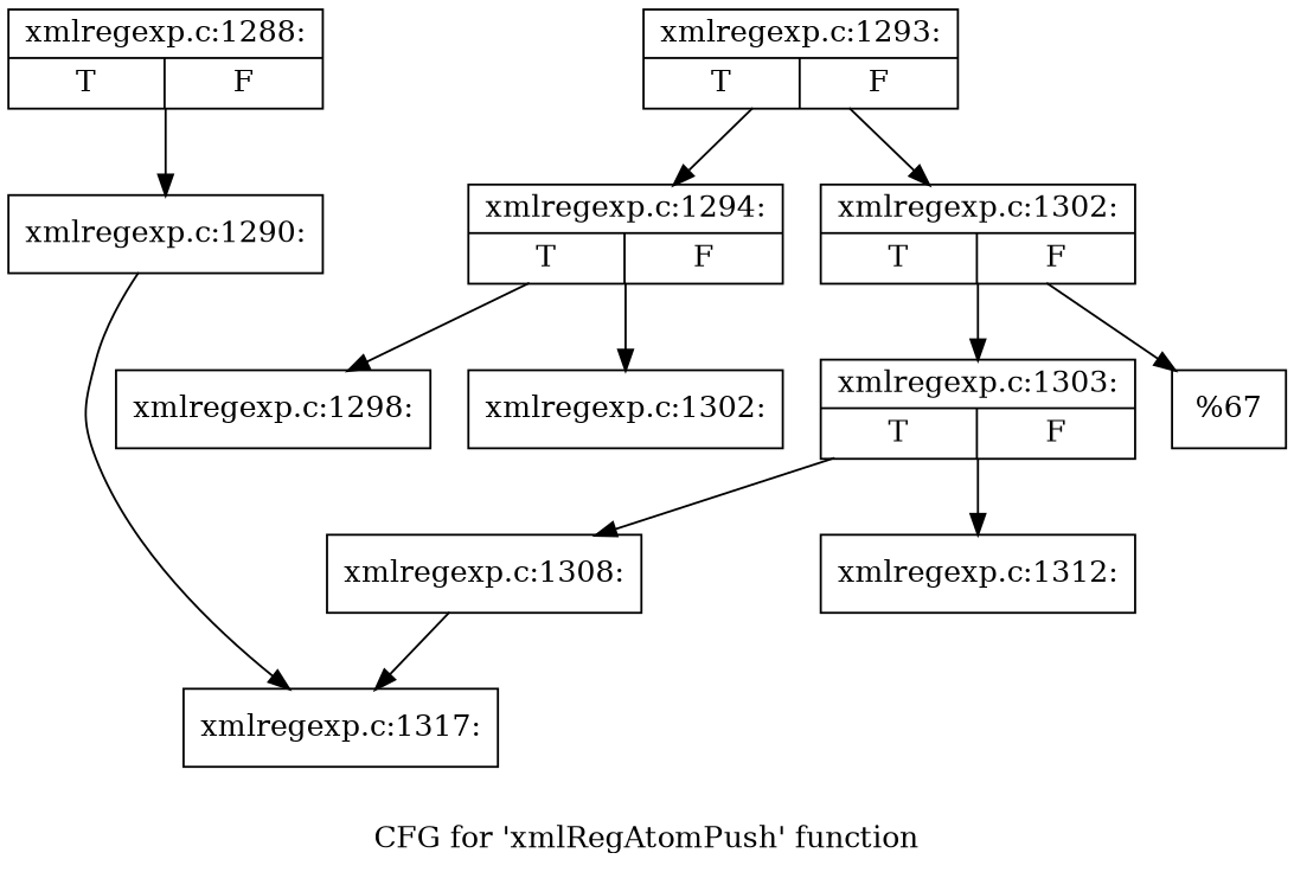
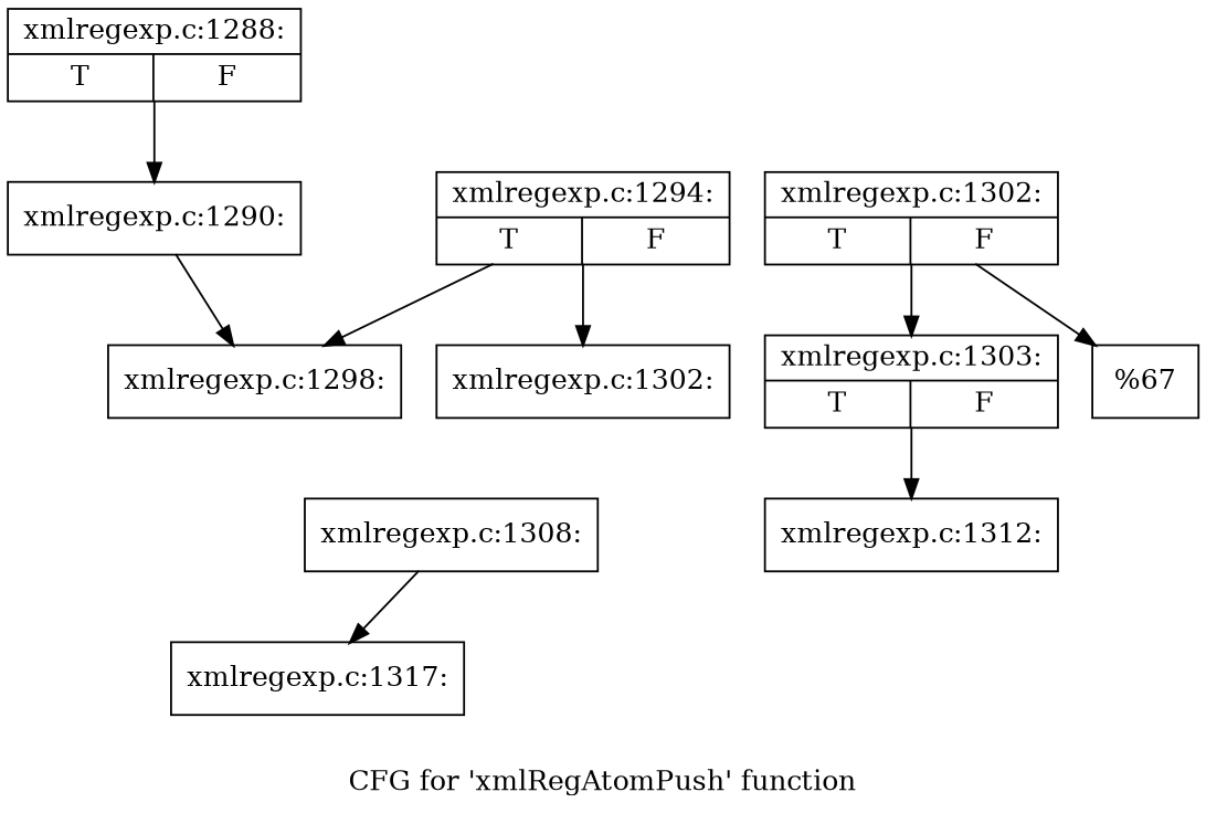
  digraph {
    label="CFG for 'xmlRegAtomPush' function"
    node [shape=record]
    n1 [label="{xmlregexp.c:1288:|{<s0>T|<s1>F}}"]
    n2 [label="{xmlregexp.c:1290:}"]
    n3 [label="{xmlregexp.c:1317:}"]
-   n4 [label="{xmlregexp.c:1293:|{<s0>T|<s1>F}}"]
    n5 [label="{xmlregexp.c:1294:|{<s0>T|<s1>F}}"]
    n6 [label="{xmlregexp.c:1302:|{<s0>T|<s1>F}}"]
    n7 [label="{xmlregexp.c:1298:}"]
    n8 [label="{xmlregexp.c:1302:}"]
    n9 [label="{xmlregexp.c:1303:|{<s0>T|<s1>F}}"]
    n10 [label="{%67}"]
    n11 [label="{xmlregexp.c:1308:}"]
    n12 [label="{xmlregexp.c:1312:}"]
    n1 -> n2
-   n2 -> n3
-   n4 -> n5
-   n4 -> n6
+   n2 -> n7
    n5 -> n7
    n5 -> n8
    n6 -> n9
    n6 -> n10
-   n9 -> n11
    n9 -> n12
    n11 -> n3
  }
